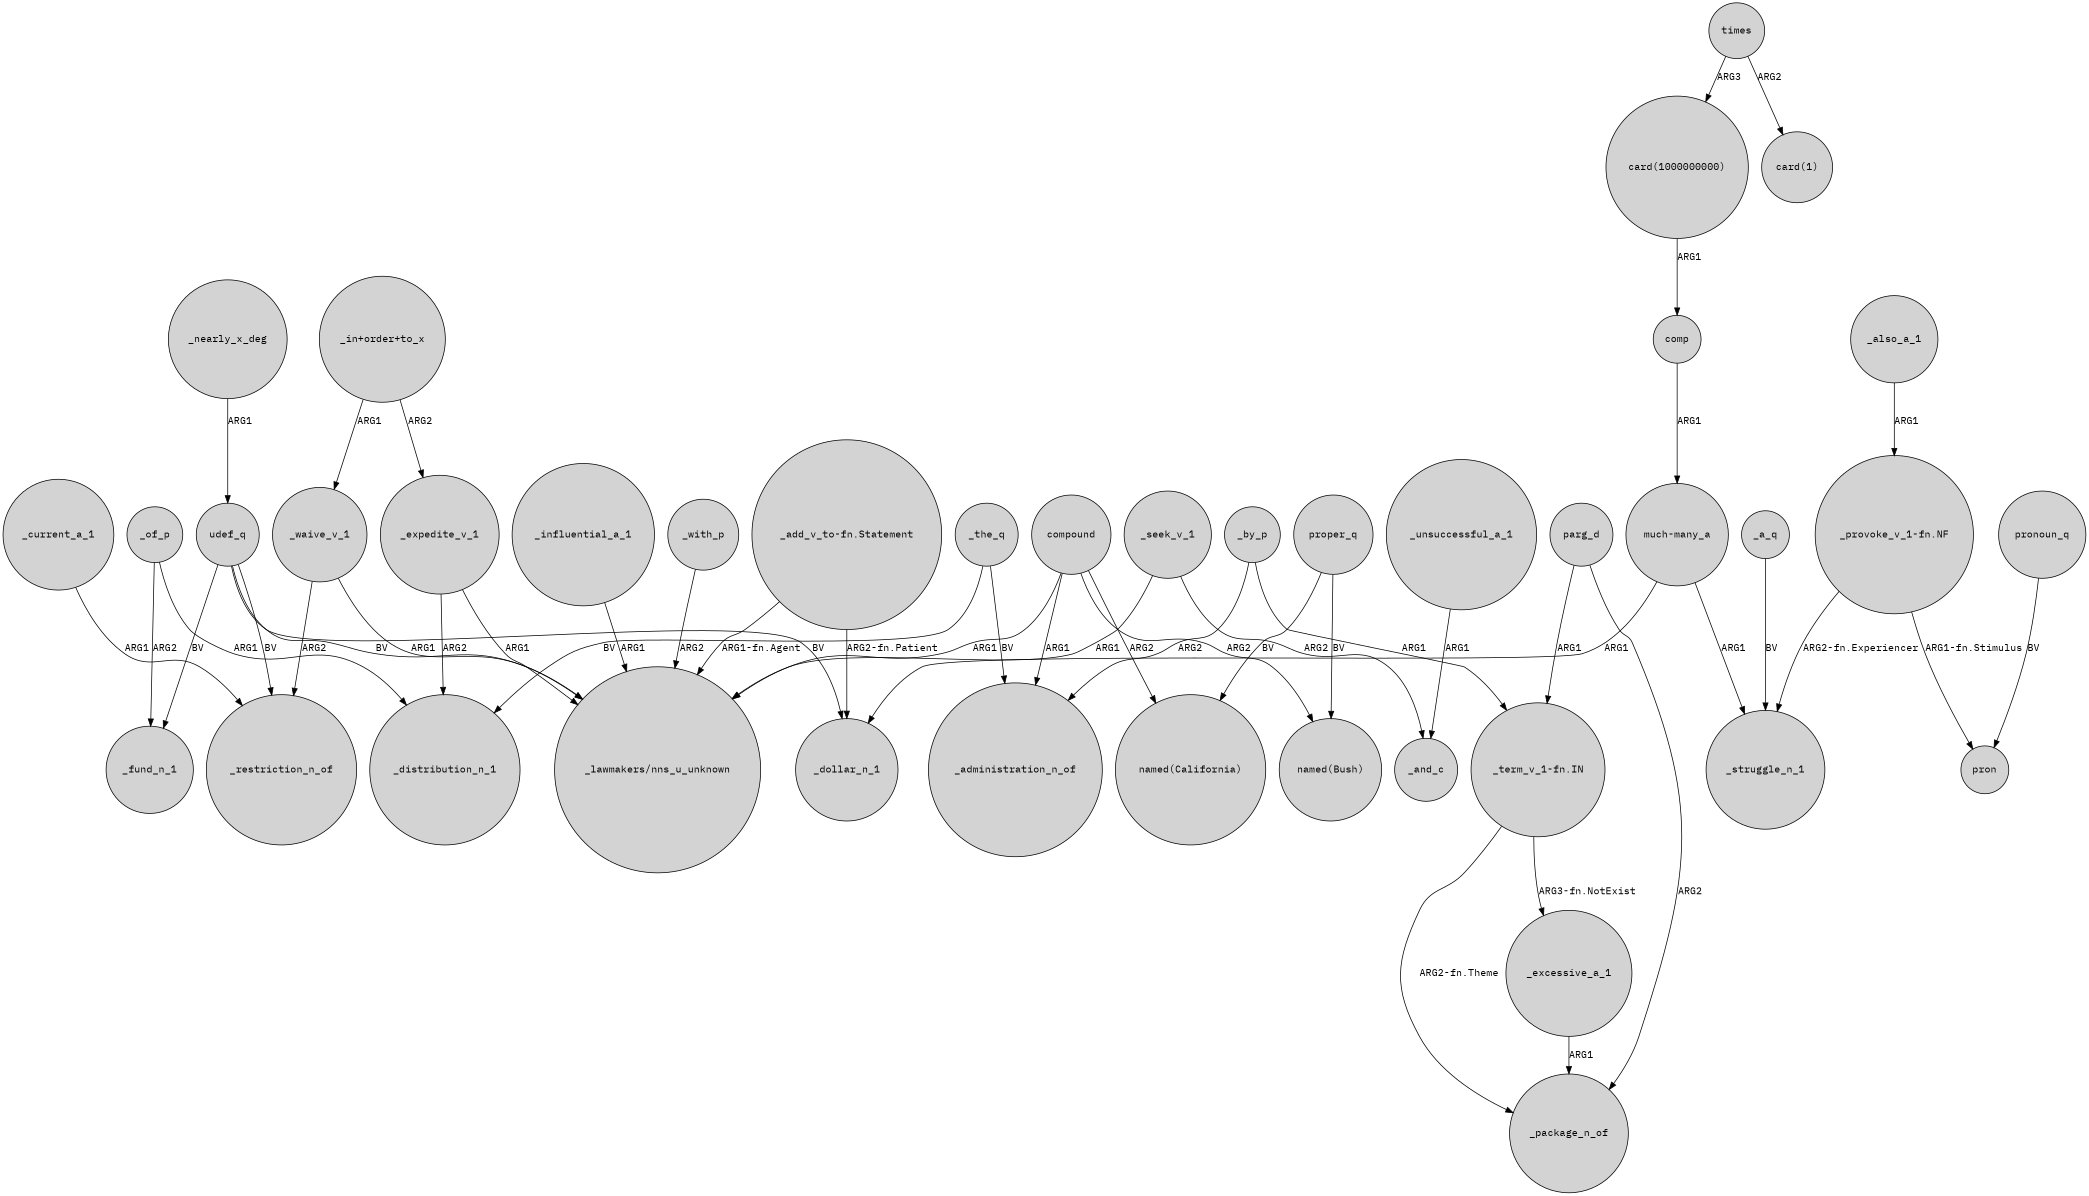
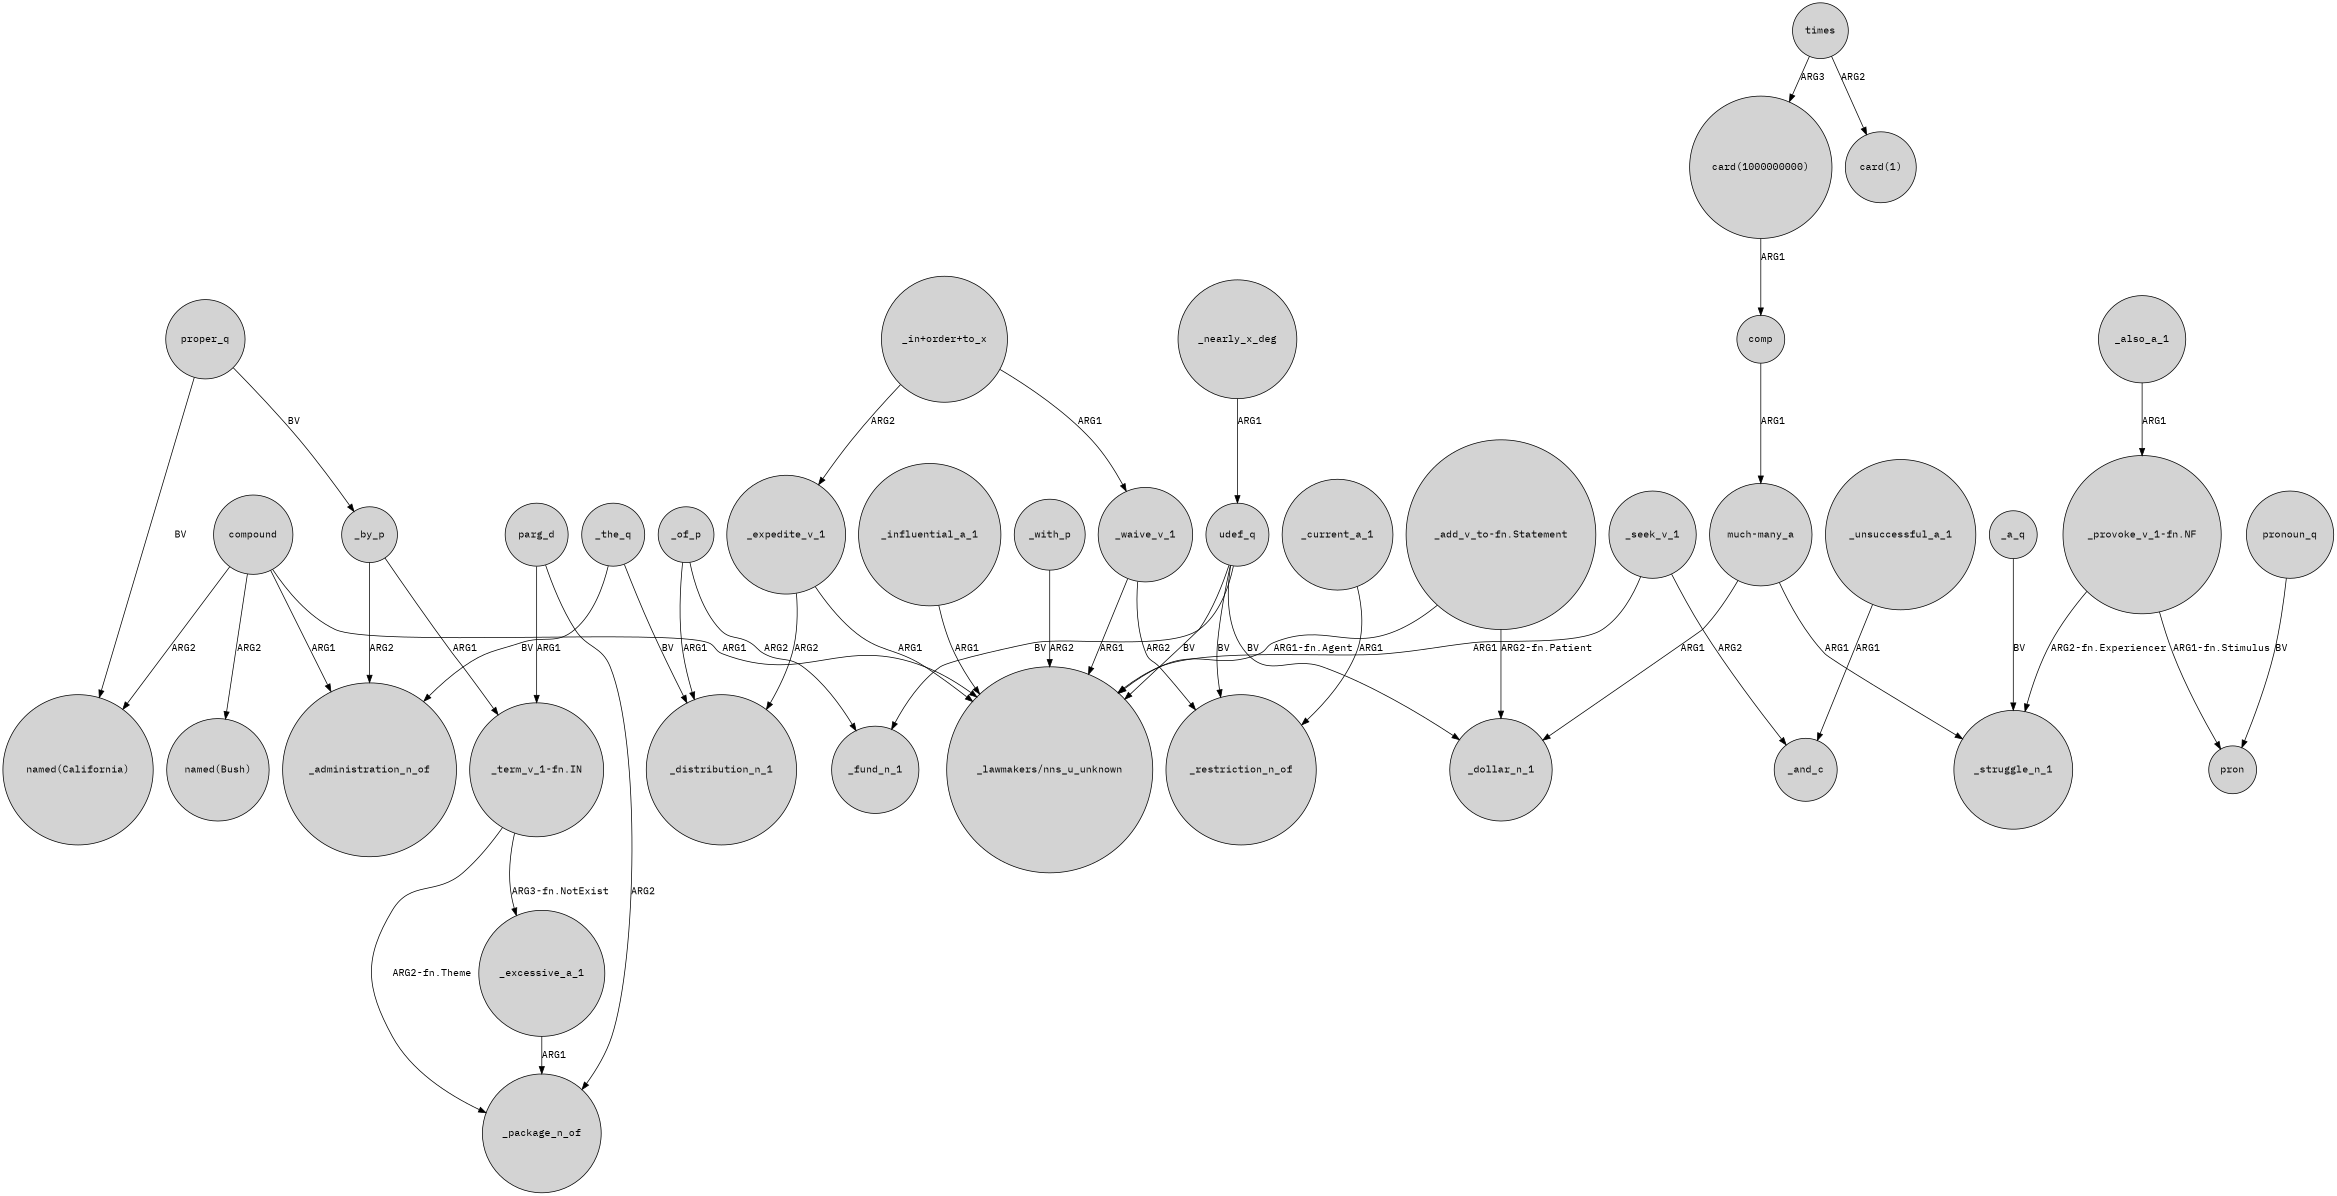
  digraph {
    fontname="IBM Plex Mono"
    node [fontname="IBM Plex Mono" shape=circle style=filled]
    edge [fontname="IBM Plex Mono"]
    _expedite_v_1
    _distribution_n_1
    "_lawmakers/nns_u_unknown"
    _the_q
    _administration_n_of
    compound
    "named(Bush)"
    "named(California)"
    _of_p
    _fund_n_1
    _with_p
    udef_q
    _restriction_n_of
    _dollar_n_1
    _a_q
    _struggle_n_1
    _waive_v_1
    "_term_v_1-fn.IN"
    _package_n_of
    _excessive_a_1
    proper_q
    _by_p
    _seek_v_1
    _and_c
    "_add_v_to-fn.Statement"
    times
    "card(1000000000)"
    "card(1)"
    comp
    "much-many_a"
    parg_d
    pronoun_q
    pron
    _unsuccessful_a_1
    "_provoke_v_1-fn.NF"
    _nearly_x_deg
    _influential_a_1
    _current_a_1
    "_in+order+to_x"
    _also_a_1
    _expedite_v_1 -> _distribution_n_1 [label=ARG2]
    _expedite_v_1 -> "_lawmakers/nns_u_unknown" [label=ARG1]
    _the_q -> _distribution_n_1 [label=BV]
    _the_q -> _administration_n_of [label=BV]
    compound -> "_lawmakers/nns_u_unknown" [label=ARG1]
    compound -> _administration_n_of [label=ARG1]
    compound -> "named(Bush)" [label=ARG2]
    compound -> "named(California)" [label=ARG2]
    _of_p -> _distribution_n_1 [label=ARG1]
    _of_p -> _fund_n_1 [label=ARG2]
    _with_p -> "_lawmakers/nns_u_unknown" [label=ARG2]
    udef_q -> "_lawmakers/nns_u_unknown" [label=BV]
    udef_q -> _fund_n_1 [label=BV]
    udef_q -> _restriction_n_of [label=BV]
    udef_q -> _dollar_n_1 [label=BV]
    _a_q -> _struggle_n_1 [label=BV]
    _waive_v_1 -> "_lawmakers/nns_u_unknown" [label=ARG1]
    _waive_v_1 -> _restriction_n_of [label=ARG2]
    "_term_v_1-fn.IN" -> _package_n_of [label="ARG2-fn.Theme"]
    "_term_v_1-fn.IN" -> _excessive_a_1 [label="ARG3-fn.NotExist"]
    _excessive_a_1 -> _package_n_of [label=ARG1]
-   proper_q -> "named(Bush)" [label=BV]
+   proper_q -> _by_p [label=BV]
    proper_q -> "named(California)" [label=BV]
    _by_p -> _administration_n_of [label=ARG2]
    _by_p -> "_term_v_1-fn.IN" [label=ARG1]
    _seek_v_1 -> "_lawmakers/nns_u_unknown" [label=ARG1]
    _seek_v_1 -> _and_c [label=ARG2]
    "_add_v_to-fn.Statement" -> "_lawmakers/nns_u_unknown" [label="ARG1-fn.Agent"]
    "_add_v_to-fn.Statement" -> _dollar_n_1 [label="ARG2-fn.Patient"]
    times -> "card(1000000000)" [label=ARG3]
    times -> "card(1)" [label=ARG2]
    "card(1000000000)" -> comp [label=ARG1]
    comp -> "much-many_a" [label=ARG1]
    "much-many_a" -> _dollar_n_1 [label=ARG1]
    "much-many_a" -> _struggle_n_1 [label=ARG1]
    parg_d -> "_term_v_1-fn.IN" [label=ARG1]
    parg_d -> _package_n_of [label=ARG2]
    pronoun_q -> pron [label=BV]
    _unsuccessful_a_1 -> _and_c [label=ARG1]
    "_provoke_v_1-fn.NF" -> _struggle_n_1 [label="ARG2-fn.Experiencer"]
    "_provoke_v_1-fn.NF" -> pron [label="ARG1-fn.Stimulus"]
    _nearly_x_deg -> udef_q [label=ARG1]
    _influential_a_1 -> "_lawmakers/nns_u_unknown" [label=ARG1]
    _current_a_1 -> _restriction_n_of [label=ARG1]
    "_in+order+to_x" -> _expedite_v_1 [label=ARG2]
    "_in+order+to_x" -> _waive_v_1 [label=ARG1]
    _also_a_1 -> "_provoke_v_1-fn.NF" [label=ARG1]
  }
